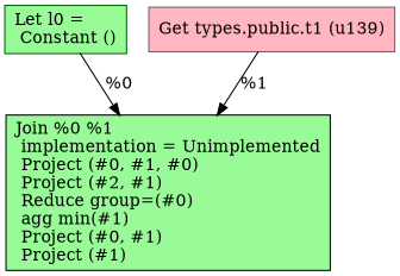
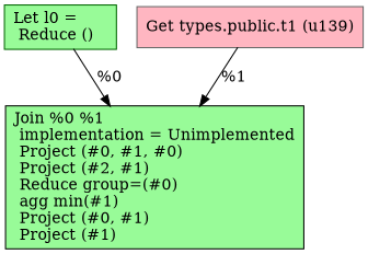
  digraph {
    node [shape=record style=filled fillcolor=palegreen]
-   n1 [label="Let l0 =\l Constant ()\l" color=darkgreen]
+   n1 [label="Let l0 =\l Reduce ()\l" color=darkgreen]
    n2 [label=" Join %0 %1\l  implementation = Unimplemented\l Project (#0, #1, #0)\l Project (#2, #1)\l Reduce group=(#0)\l  agg min(#1)\l Project (#0, #1)\l Project (#1)\l" color=black]
    n3 [label=" Get types.public.t1 (u139)\l" fillcolor=lightpink color=gray40]
    n1 -> n2 [label="%0\l"]
    n3 -> n2 [label="%1\l"]
  }
